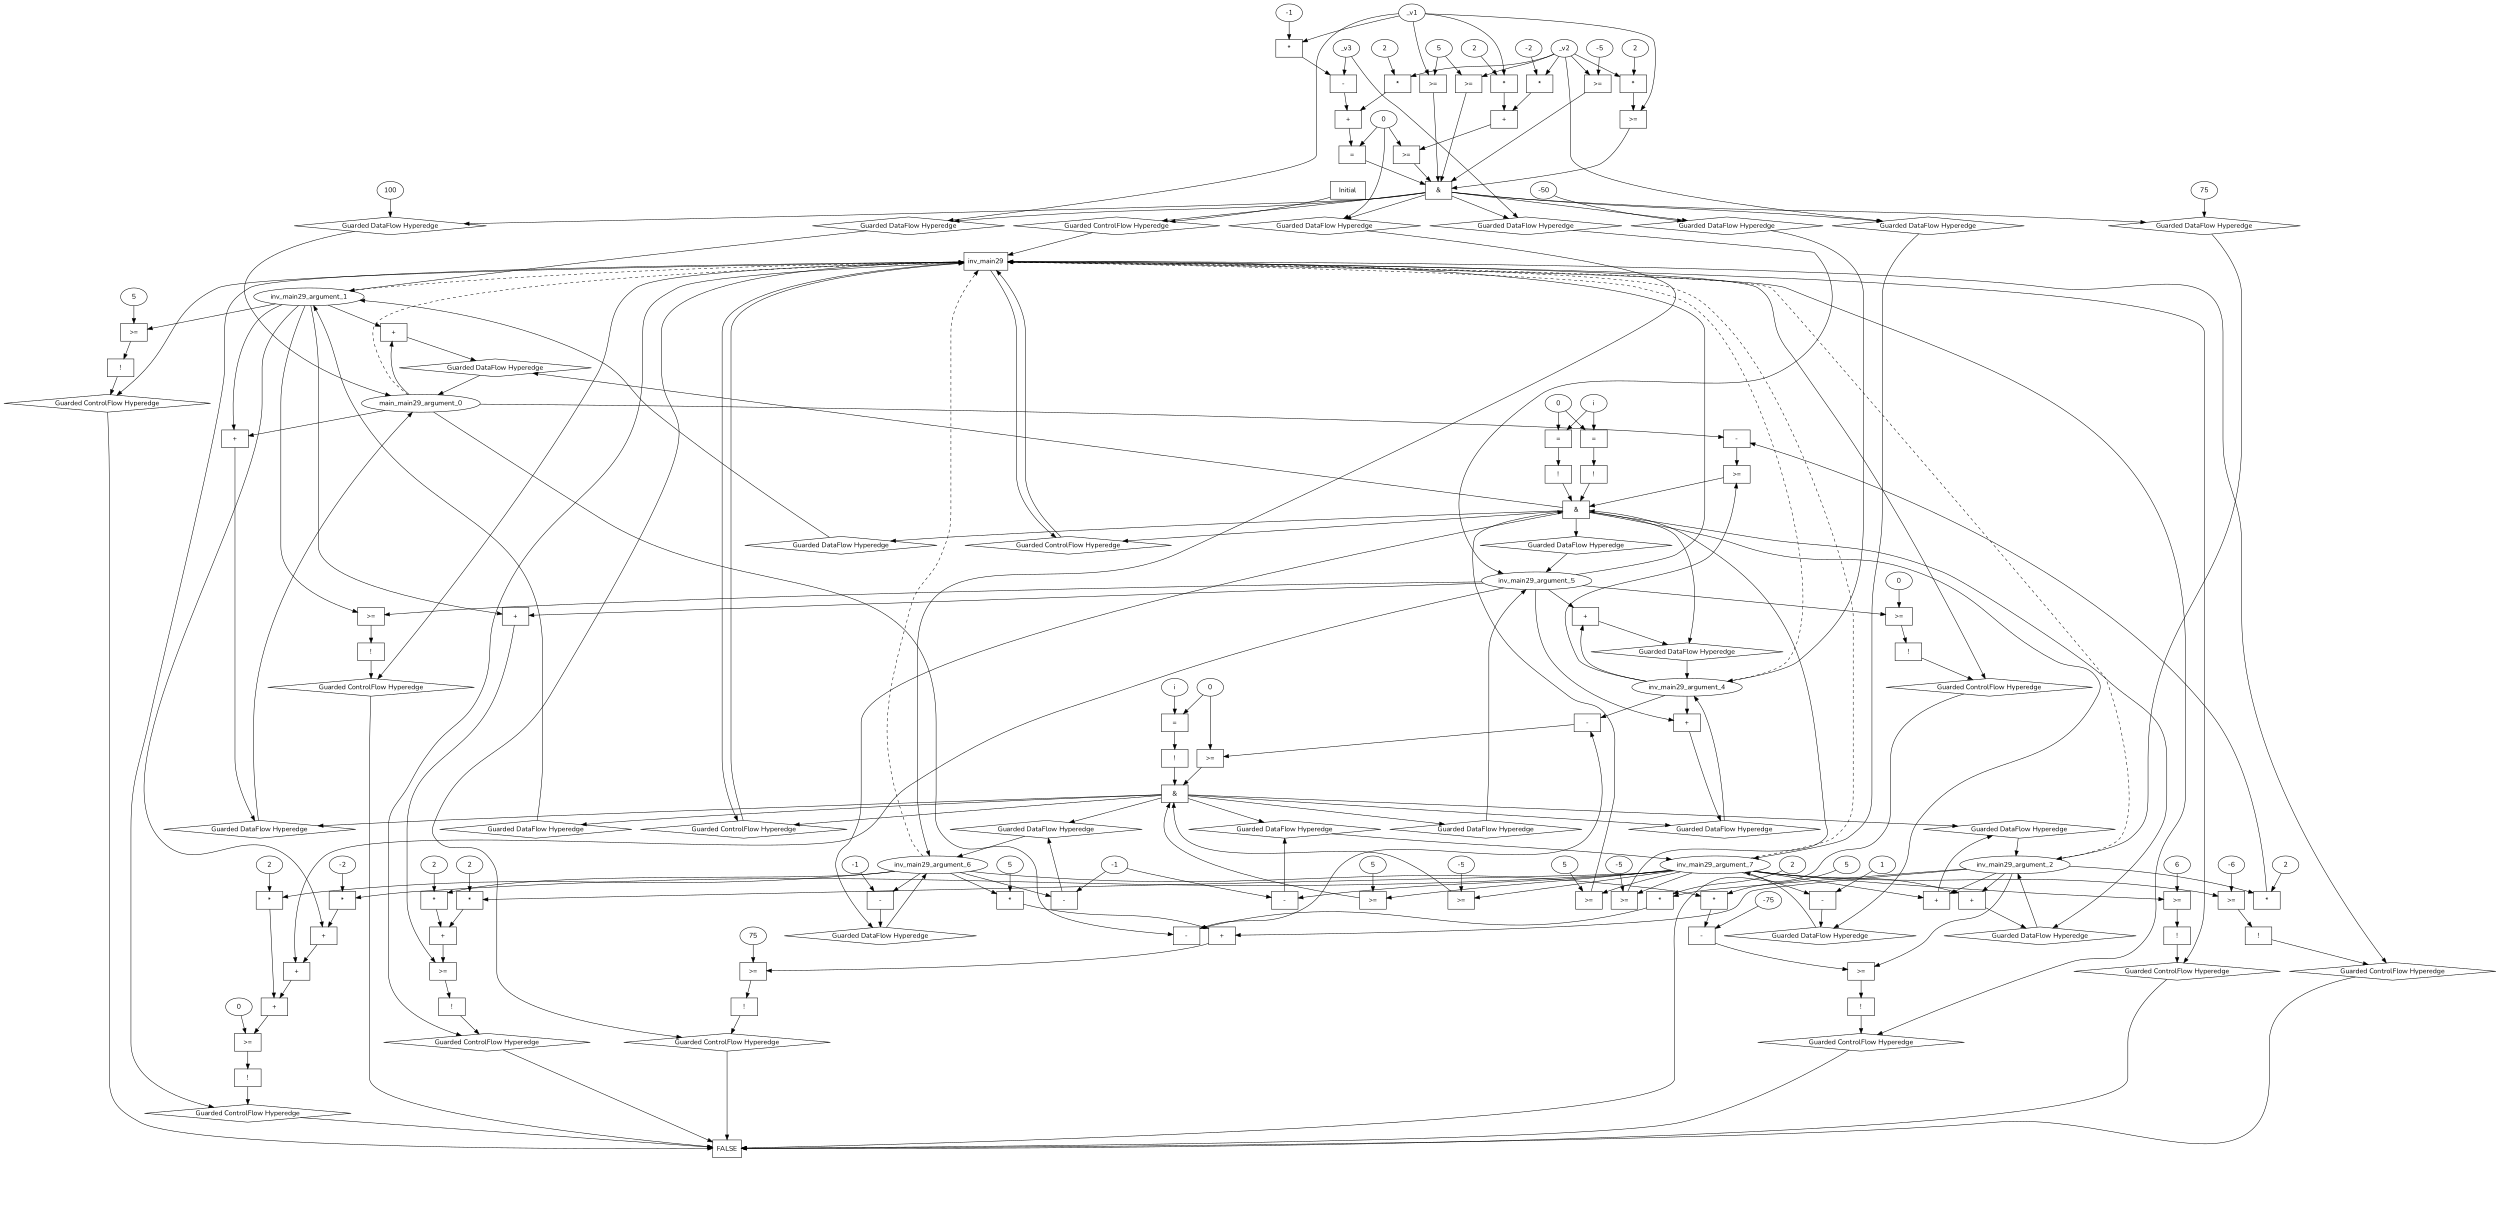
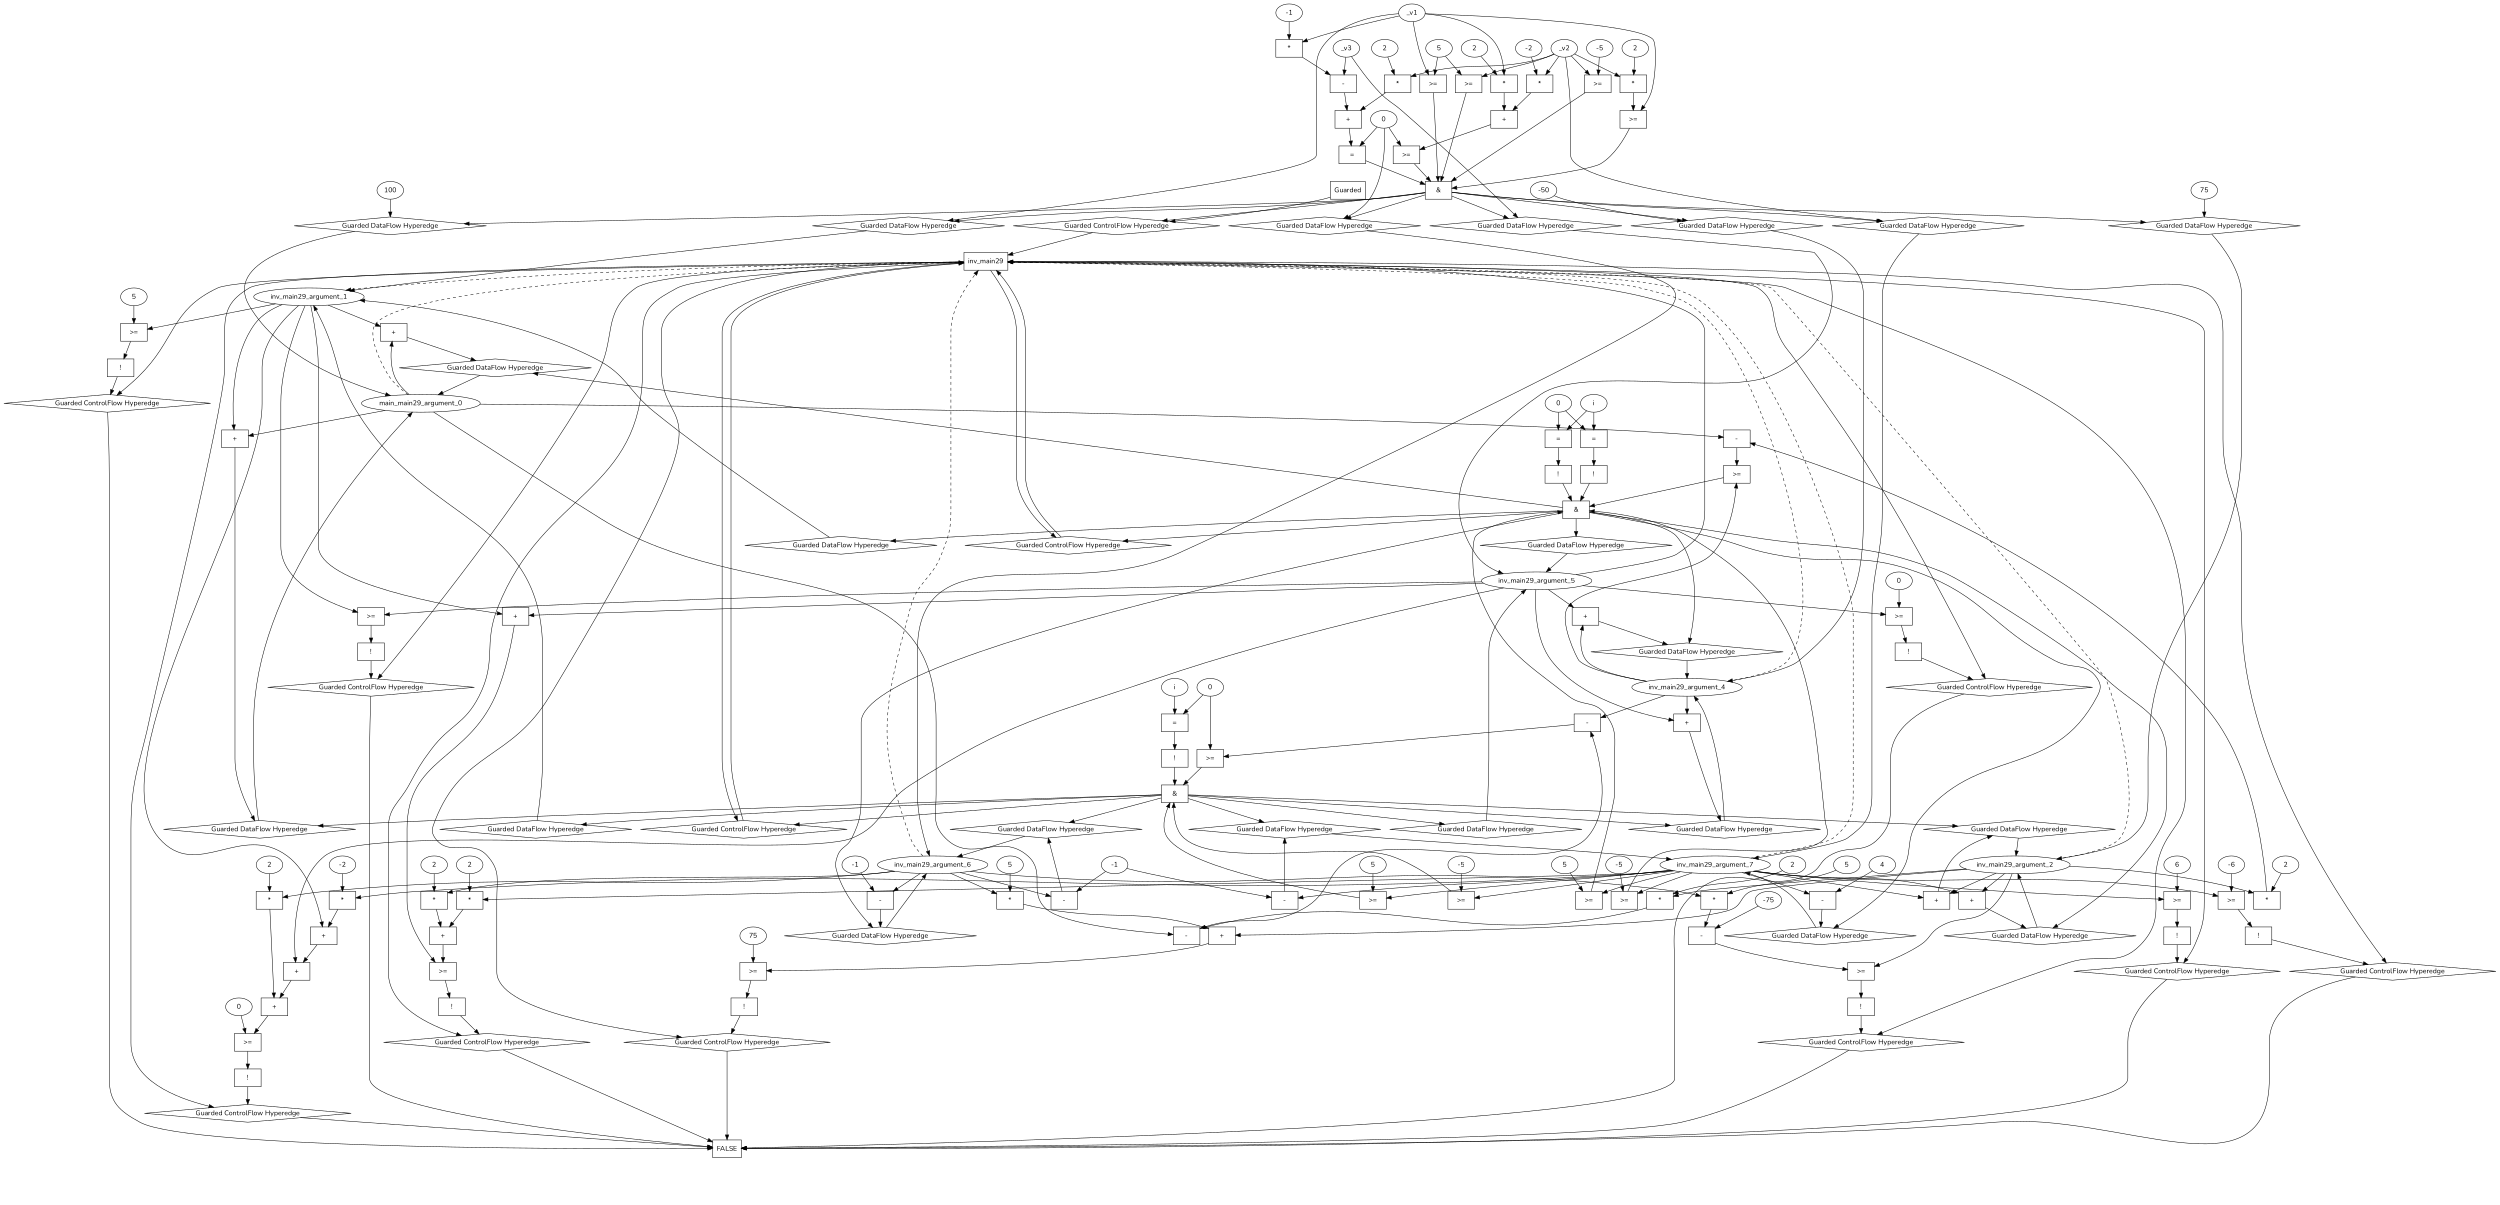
  digraph {
    fontname=Nunito
    node [fontname=Nunito shape=rect]
    edge [fontname=Nunito]
    n1 [label=inv_main29]
    n2 [label="Guarded ControlFlow Hyperedge" shape=diamond]
    n3 [label="Guarded ControlFlow Hyperedge" shape=diamond]
    n4 [label="Guarded ControlFlow Hyperedge" shape=diamond]
    n5 [label="Guarded ControlFlow Hyperedge" shape=diamond]
    n6 [label="Guarded ControlFlow Hyperedge" shape=diamond]
    n7 [label="Guarded ControlFlow Hyperedge" shape=diamond]
    n8 [label="Guarded ControlFlow Hyperedge" shape=diamond]
    n9 [label="Guarded ControlFlow Hyperedge" shape=diamond]
    n10 [label="Guarded ControlFlow Hyperedge" shape=diamond]
    n11 [label="Guarded ControlFlow Hyperedge" shape=diamond]
    n12 [label="Guarded ControlFlow Hyperedge" shape=diamond]
    n13 [label=FALSE]
-   n14 [label=Initial]
+   n14 [label=Guarded]
    n15 [label="Guarded ControlFlow Hyperedge" shape=diamond]
    n16 [label=main_main29_argument_0 shape=oval]
    n17 [label="-"]
    n18 [label="+"]
    n19 [label="-"]
    n20 [label="+"]
    n21 [label=">="]
    n22 [label="Guarded DataFlow Hyperedge" shape=diamond]
    n23 [label="-"]
    n24 [label="Guarded DataFlow Hyperedge" shape=diamond]
    n25 [label=inv_main29_argument_1 shape=oval]
    n26 [label=">="]
    n27 [label="+"]
    n28 [label="+"]
    n29 [label=">="]
    n30 [label="!"]
    n31 [label=">="]
    n32 [label="+"]
    n33 [label="!"]
    n34 [label=inv_main29_argument_2 shape=oval]
    n35 [label="*"]
    n36 [label="+"]
    n37 [label="*"]
    n38 [label="+"]
    n39 [label=">="]
    n40 [label="+"]
    n41 [label="Guarded DataFlow Hyperedge" shape=diamond]
    n42 [label="Guarded DataFlow Hyperedge" shape=diamond]
    n43 [label="!"]
    n44 [label=">="]
    n45 [label=inv_main29_argument_7 shape=oval]
    n46 [label=">="]
    n47 [label=">="]
    n48 [label="-"]
    n49 [label=">="]
    n50 [label=">="]
    n51 [label="-"]
    n52 [label="*"]
    n53 [label=">="]
    n54 [label=">="]
    n55 [label="*"]
    n56 [label="&"]
    n57 [label="Guarded DataFlow Hyperedge" shape=diamond]
    n58 [label="&"]
    n59 [label="Guarded DataFlow Hyperedge" shape=diamond]
    n60 [label="+"]
    n61 [label="!"]
    n62 [label="!"]
    n63 [label=inv_main29_argument_4 shape=oval]
    n64 [label="+"]
    n65 [label="+"]
    n66 [label="Guarded DataFlow Hyperedge" shape=diamond]
    n67 [label=">="]
    n68 [label="Guarded DataFlow Hyperedge" shape=diamond]
    n69 [label=inv_main29_argument_5 shape=oval]
    n70 [label=">="]
    n71 [label="!"]
    n72 [label="+"]
    n73 [label=inv_main29_argument_6 shape=oval]
    n74 [label="-"]
    n75 [label="-"]
    n76 [label="*"]
    n77 [label="*"]
    n78 [label="*"]
    n79 [label="*"]
    n80 [label="Guarded DataFlow Hyperedge" shape=diamond]
    n81 [label="Guarded DataFlow Hyperedge" shape=diamond]
    n82 [label="-"]
    n83 [label="&"]
    n84 [label="Guarded DataFlow Hyperedge" shape=diamond]
    n85 [label="Guarded DataFlow Hyperedge" shape=diamond]
    n86 [label="Guarded DataFlow Hyperedge" shape=diamond]
    n87 [label="Guarded DataFlow Hyperedge" shape=diamond]
    n88 [label="Guarded DataFlow Hyperedge" shape=diamond]
    n89 [label="Guarded DataFlow Hyperedge" shape=diamond]
    n90 [label="Guarded DataFlow Hyperedge" shape=diamond]
    n91 [label=">="]
    n92 [label=-5 shape=""]
    n93 [label=_v2 shape=""]
    n94 [label="*"]
    n95 [label="*"]
    n96 [label=">="]
    n97 [label="*"]
    n98 [label="+"]
    n99 [label=">="]
    n100 [label="+"]
    n101 [label=">="]
    n102 [label=5 shape=""]
    n103 [label=_v1 shape=""]
    n104 [label="*"]
    n105 [label="*"]
    n106 [label="-"]
    n107 [label=">="]
    n108 [label=2 shape=""]
    n109 [label=-2 shape=""]
    n110 [label=0 shape=""]
    n111 [label="="]
    n112 [label=2 shape=""]
    n113 [label=2 shape=""]
    n114 [label=-1 shape=""]
    n115 [label=_v3 shape=""]
    n116 [label=75 shape=""]
    n117 [label=100 shape=""]
    n118 [label=-50 shape=""]
    n119 [label="Guarded DataFlow Hyperedge" shape=diamond]
    n120 [label="Guarded DataFlow Hyperedge" shape=diamond]
    n121 [label="!"]
    n122 [label="="]
    n123 [label=i shape=""]
    n124 [label="="]
    n125 [label="!"]
    n126 [label=0 shape=""]
    n127 [label=-5 shape=""]
    n128 [label=5 shape=""]
    n129 [label=2 shape=""]
    n130 [label=-1 shape=""]
-   n131 [label=1 shape=""]
+   n131 [label=4 shape=""]
    n132 [label="Guarded DataFlow Hyperedge" shape=diamond]
    n133 [label="Guarded DataFlow Hyperedge" shape=diamond]
    n134 [label=0 shape=""]
    n135 [label="="]
    n136 [label="!"]
    n137 [label=2 shape=""]
    n138 [label=5 shape=""]
    n139 [label=-5 shape=""]
    n140 [label=i shape=""]
    n141 [label=-1 shape=""]
    n142 [label=5 shape=""]
    n143 [label="!"]
    n144 [label=2 shape=""]
    n145 [label=2 shape=""]
    n146 [label=5 shape=""]
    n147 [label=-75 shape=""]
    n148 [label=6 shape=""]
    n149 [label=0 shape=""]
    n150 [label=-6 shape=""]
    n151 [label="!"]
    n152 [label=5 shape=""]
    n153 [label=75 shape=""]
    n154 [label="!"]
    n155 [label=">="]
    n156 [label=-2 shape=""]
    n157 [label=2 shape=""]
    n158 [label=0 shape=""]
    n1 -> n2
    n1 -> n3
    n1 -> n4
    n1 -> n5
    n1 -> n6
    n1 -> n7
    n1 -> n8
    n1 -> n9
    n1 -> n10
    n1 -> n11
    n1 -> n12
    n2 -> n1
    n3 -> n1
    n4 -> n13
    n5 -> n13
    n6 -> n13
    n7 -> n13
    n8 -> n13
    n9 -> n13
    n10 -> n13
    n11 -> n13
    n12 -> n13
    n14 -> n15
    n15 -> n1
    n16 -> n1 [style=dashed]
    n16 -> n17
    n16 -> n18
    n16 -> n19
    n16 -> n20
    n17 -> n21
    n18 -> n22
    n19 -> n23
    n20 -> n24
    n21 -> n56
    n22 -> n16
    n23 -> n67
    n24 -> n16
-   n25 -> n1 [style=dashed]
+   n1 -> n25 [style=dashed]
    n25 -> n18
    n25 -> n20
    n25 -> n26
    n25 -> n27
    n25 -> n28
    n25 -> n29
    n26 -> n30
    n27 -> n31
    n28 -> n32
    n29 -> n33
    n30 -> n4
    n31 -> n143
    n32 -> n72
    n33 -> n12
    n34 -> n1 [style=dashed]
    n34 -> n35
    n34 -> n36
    n34 -> n37
    n34 -> n38
    n34 -> n39
    n34 -> n40
    n35 -> n17
    n36 -> n41
    n37 -> n19
    n38 -> n42
    n39 -> n43
    n40 -> n44
    n41 -> n34
    n42 -> n34
    n43 -> n6
    n44 -> n151
    n45 -> n1 [style=dashed]
    n45 -> n36
    n45 -> n38
    n45 -> n46
    n45 -> n47
    n45 -> n48
    n45 -> n49
    n45 -> n50
    n45 -> n51
    n45 -> n52
    n45 -> n53
    n45 -> n54
    n45 -> n55
    n46 -> n56
    n47 -> n56
    n48 -> n57
    n49 -> n58
    n50 -> n58
    n51 -> n59
    n52 -> n60
    n53 -> n61
    n54 -> n62
    n55 -> n28
    n56 -> n2
    n56 -> n22
    n56 -> n41
    n56 -> n57
    n56 -> n66
    n56 -> n80
    n56 -> n119
    n56 -> n120
    n57 -> n45
    n58 -> n3
    n58 -> n24
    n58 -> n42
    n58 -> n59
    n58 -> n68
    n58 -> n81
    n58 -> n132
    n58 -> n133
    n59 -> n45
    n60 -> n31
    n61 -> n7
    n62 -> n9
    n63 -> n1 [style=dashed]
    n63 -> n21
    n63 -> n23
    n63 -> n64
    n63 -> n65
    n64 -> n66
    n65 -> n68
    n66 -> n63
    n67 -> n58
    n68 -> n63
    n69 -> n1 [style=solid]
    n69 -> n27
    n69 -> n29
    n69 -> n32
    n69 -> n64
    n69 -> n65
    n69 -> n70
    n70 -> n71
    n71 -> n8
    n72 -> n155
    n73 -> n1 [style=dashed]
    n73 -> n74
    n73 -> n75
    n73 -> n76
    n73 -> n77
    n73 -> n78
    n73 -> n79
    n74 -> n80
    n75 -> n81
    n76 -> n60
    n77 -> n82
    n78 -> n40
    n79 -> n72
    n80 -> n73
    n81 -> n73
    n82 -> n39
    n83 -> n15
    n83 -> n84
    n83 -> n85
    n83 -> n86
    n83 -> n87
    n83 -> n88
    n83 -> n89
    n83 -> n90
    n84 -> n69
    n85 -> n25
    n86 -> n34
    n87 -> n16
    n88 -> n73
    n89 -> n45
    n90 -> n63
    n91 -> n83
    n92 -> n91
    n93 -> n89
    n93 -> n91
    n93 -> n94
    n93 -> n95
    n93 -> n96
    n93 -> n97
    n94 -> n98
    n95 -> n99
    n96 -> n83
    n97 -> n100
    n98 -> n107
    n99 -> n83
    n100 -> n111
    n101 -> n83
    n102 -> n96
    n102 -> n101
    n103 -> n85
    n103 -> n99
    n103 -> n101
    n103 -> n104
    n103 -> n105
    n104 -> n98
    n105 -> n106
    n106 -> n100
    n107 -> n83
    n108 -> n104
    n109 -> n94
    n110 -> n88
    n110 -> n107
    n110 -> n111
    n111 -> n83
    n112 -> n95
    n113 -> n97
    n114 -> n105
    n115 -> n84
    n115 -> n106
    n116 -> n86
    n117 -> n87
    n118 -> n90
    n119 -> n25
    n120 -> n69
    n121 -> n56
    n122 -> n121
    n123 -> n122
    n123 -> n124
    n124 -> n125
    n125 -> n56
    n126 -> n122
    n126 -> n124
    n127 -> n46
    n128 -> n47
    n129 -> n35
    n130 -> n74
    n131 -> n48
    n132 -> n25
    n133 -> n69
    n134 -> n67
    n134 -> n135
    n135 -> n136
    n136 -> n58
    n137 -> n37
    n138 -> n49
    n139 -> n50
    n140 -> n135
    n141 -> n51
    n141 -> n75
    n142 -> n26
    n143 -> n5
    n144 -> n52
    n145 -> n76
    n146 -> n77
    n147 -> n82
    n148 -> n53
    n149 -> n70
    n150 -> n54
    n151 -> n10
    n152 -> n78
    n153 -> n44
    n154 -> n11
    n155 -> n154
    n156 -> n55
    n157 -> n79
    n158 -> n155
  }
